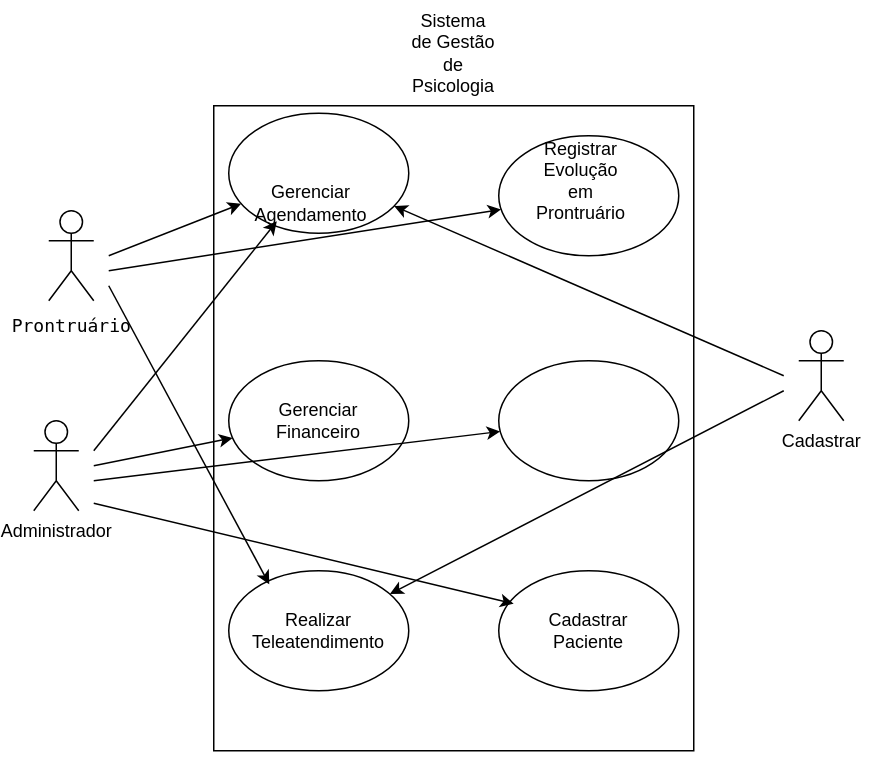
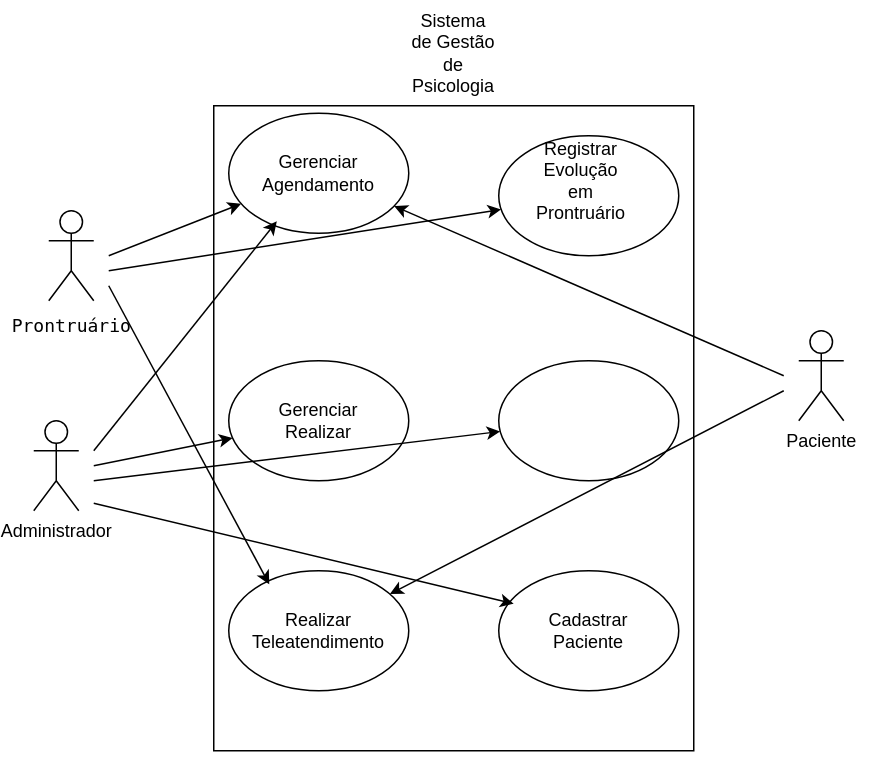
  <mxCell id="0" />
  <mxCell id="1" parent="0" />
  <mxCell id="2" value="&lt;code&gt;Prontruário&lt;/code&gt;&lt;span class=&quot;citation-198 citation-end-198&quot;&gt; &lt;sup data-turn-source-index=&quot;1&quot; class=&quot;superscript&quot;&gt;&lt;/sup&gt;&lt;/span&gt;" style="shape=umlActor;verticalLabelPosition=bottom;verticalAlign=top;html=1;outlineConnect=0;" vertex="1" parent="1"><mxGeometry x="30" y="140" width="30" height="60" as="geometry" /></mxCell>
  <mxCell id="3" value="Administrador&lt;div&gt;&lt;br&gt;&lt;/div&gt;" style="shape=umlActor;verticalLabelPosition=bottom;verticalAlign=top;html=1;outlineConnect=0;" vertex="1" parent="1"><mxGeometry x="20" y="280" width="30" height="60" as="geometry" /></mxCell>
- <mxCell id="4" value="Cadastrar&lt;div&gt;&lt;br&gt;&lt;/div&gt;" style="shape=umlActor;verticalLabelPosition=bottom;verticalAlign=top;html=1;outlineConnect=0;" vertex="1" parent="1"><mxGeometry x="530" y="220" width="30" height="60" as="geometry" /></mxCell>
+ <mxCell id="4" value="Paciente&lt;div&gt;&lt;br&gt;&lt;/div&gt;" style="shape=umlActor;verticalLabelPosition=bottom;verticalAlign=top;html=1;outlineConnect=0;" vertex="1" parent="1"><mxGeometry x="530" y="220" width="30" height="60" as="geometry" /></mxCell>
  <mxCell id="5" value="Sistema de Gestão de Psicologia" style="text;html=1;whiteSpace=wrap;strokeColor=none;fillColor=none;align=center;verticalAlign=middle;rounded=0;" vertex="1" parent="1"><mxGeometry x="270" y="20" width="60" height="30" as="geometry" /></mxCell>
  <mxCell id="6" value="" style="rounded=0;whiteSpace=wrap;html=1;" vertex="1" parent="1"><mxGeometry x="140" y="70" width="320" height="430" as="geometry" /></mxCell>
  <mxCell id="7" value="" style="ellipse;whiteSpace=wrap;html=1;" vertex="1" parent="1"><mxGeometry x="150" y="75" width="120" height="80" as="geometry" /></mxCell>
  <mxCell id="8" value="" style="ellipse;whiteSpace=wrap;html=1;" vertex="1" parent="1"><mxGeometry x="330" y="90" width="120" height="80" as="geometry" /></mxCell>
  <mxCell id="9" value="" style="ellipse;whiteSpace=wrap;html=1;" vertex="1" parent="1"><mxGeometry x="150" y="240" width="120" height="80" as="geometry" /></mxCell>
  <mxCell id="10" value="" style="ellipse;whiteSpace=wrap;html=1;" vertex="1" parent="1"><mxGeometry x="330" y="240" width="120" height="80" as="geometry" /></mxCell>
  <mxCell id="11" value="" style="ellipse;whiteSpace=wrap;html=1;" vertex="1" parent="1"><mxGeometry x="150" y="380" width="120" height="80" as="geometry" /></mxCell>
  <mxCell id="12" value="" style="ellipse;whiteSpace=wrap;html=1;" vertex="1" parent="1"><mxGeometry x="330" y="380" width="120" height="80" as="geometry" /></mxCell>
  <mxCell id="13" style="edgeStyle=orthogonalEdgeStyle;rounded=0;orthogonalLoop=1;jettySize=auto;html=1;exitX=0.5;exitY=1;exitDx=0;exitDy=0;" edge="1" parent="1" source="6" target="6"><mxGeometry relative="1" as="geometry" /></mxCell>
- <mxCell id="14" value="Gerenciar&lt;div&gt;Agendamento&lt;/div&gt;" style="text;html=1;whiteSpace=wrap;strokeColor=none;fillColor=none;align=center;verticalAlign=middle;rounded=0;" vertex="1" parent="1"><mxGeometry x="175" y="120" width="60" height="30" as="geometry" /></mxCell>
+ <mxCell id="14" value="Gerenciar&lt;div&gt;Agendamento&lt;/div&gt;" style="text;html=1;whiteSpace=wrap;strokeColor=none;fillColor=none;align=center;verticalAlign=middle;rounded=0;" vertex="1" parent="1"><mxGeometry x="180" y="100" width="60" height="30" as="geometry" /></mxCell>
  <mxCell id="15" value="Registrar&lt;div&gt;Evolução em Prontruário&lt;/div&gt;" style="text;html=1;whiteSpace=wrap;strokeColor=none;fillColor=none;align=center;verticalAlign=middle;rounded=0;" vertex="1" parent="1"><mxGeometry x="355" y="105" width="60" height="30" as="geometry" /></mxCell>
- <mxCell id="16" value="Gerenciar&lt;div&gt;Financeiro&lt;/div&gt;" style="text;html=1;whiteSpace=wrap;strokeColor=none;fillColor=none;align=center;verticalAlign=middle;rounded=0;" vertex="1" parent="1"><mxGeometry x="180" y="265" width="60" height="30" as="geometry" /></mxCell>
+ <mxCell id="16" value="Gerenciar&lt;div&gt;Realizar&lt;/div&gt;" style="text;html=1;whiteSpace=wrap;strokeColor=none;fillColor=none;align=center;verticalAlign=middle;rounded=0;" vertex="1" parent="1"><mxGeometry x="180" y="265" width="60" height="30" as="geometry" /></mxCell>
  <mxCell id="17" value="Realizar&lt;div&gt;Teleatendimento&lt;/div&gt;" style="text;html=1;whiteSpace=wrap;strokeColor=none;fillColor=none;align=center;verticalAlign=middle;rounded=0;" vertex="1" parent="1"><mxGeometry x="180" y="405" width="60" height="30" as="geometry" /></mxCell>
  <mxCell id="18" value="Cadastrar&lt;div&gt;Paciente&lt;/div&gt;" style="text;html=1;whiteSpace=wrap;strokeColor=none;fillColor=none;align=center;verticalAlign=middle;rounded=0;" vertex="1" parent="1"><mxGeometry x="360" y="405" width="60" height="30" as="geometry" /></mxCell>
  <mxCell id="19" value="" style="endArrow=classic;html=1;rounded=0;" edge="1" parent="1" target="7"><mxGeometry width="50" height="50" relative="1" as="geometry"><mxPoint x="70" y="170" as="sourcePoint" /><mxPoint x="110" y="125" as="targetPoint" /></mxGeometry></mxCell>
  <mxCell id="20" value="" style="endArrow=classic;html=1;rounded=0;" edge="1" parent="1" target="8"><mxGeometry width="50" height="50" relative="1" as="geometry"><mxPoint x="70" y="180" as="sourcePoint" /><mxPoint x="120" y="145" as="targetPoint" /></mxGeometry></mxCell>
  <mxCell id="21" value="" style="endArrow=classic;html=1;rounded=0;entryX=0.225;entryY=0.113;entryDx=0;entryDy=0;entryPerimeter=0;" edge="1" parent="1" target="11"><mxGeometry width="50" height="50" relative="1" as="geometry"><mxPoint x="70" y="190" as="sourcePoint" /><mxPoint x="130" y="190" as="targetPoint" /></mxGeometry></mxCell>
  <mxCell id="22" value="" style="endArrow=classic;html=1;rounded=0;" edge="1" parent="1" target="7"><mxGeometry width="50" height="50" relative="1" as="geometry"><mxPoint x="520" y="250" as="sourcePoint" /><mxPoint x="530" y="215" as="targetPoint" /></mxGeometry></mxCell>
  <mxCell id="23" value="" style="endArrow=classic;html=1;rounded=0;" edge="1" parent="1" target="11"><mxGeometry width="50" height="50" relative="1" as="geometry"><mxPoint x="520" y="260" as="sourcePoint" /><mxPoint x="520" y="295" as="targetPoint" /></mxGeometry></mxCell>
  <mxCell id="24" value="" style="endArrow=classic;html=1;rounded=0;entryX=0.267;entryY=0.9;entryDx=0;entryDy=0;entryPerimeter=0;" edge="1" parent="1" target="7"><mxGeometry width="50" height="50" relative="1" as="geometry"><mxPoint x="60" y="300" as="sourcePoint" /><mxPoint x="100" y="265" as="targetPoint" /></mxGeometry></mxCell>
  <mxCell id="25" value="" style="endArrow=classic;html=1;rounded=0;" edge="1" parent="1" target="9"><mxGeometry width="50" height="50" relative="1" as="geometry"><mxPoint x="60" y="310" as="sourcePoint" /><mxPoint x="110" y="270" as="targetPoint" /></mxGeometry></mxCell>
  <mxCell id="26" value="" style="endArrow=classic;html=1;rounded=0;" edge="1" parent="1" target="10"><mxGeometry width="50" height="50" relative="1" as="geometry"><mxPoint x="60" y="320" as="sourcePoint" /><mxPoint x="100" y="285" as="targetPoint" /></mxGeometry></mxCell>
  <mxCell id="27" value="" style="endArrow=classic;html=1;rounded=0;entryX=0.083;entryY=0.275;entryDx=0;entryDy=0;entryPerimeter=0;" edge="1" parent="1" target="12"><mxGeometry width="50" height="50" relative="1" as="geometry"><mxPoint x="60" y="335" as="sourcePoint" /><mxPoint x="110" y="285" as="targetPoint" /></mxGeometry></mxCell>
